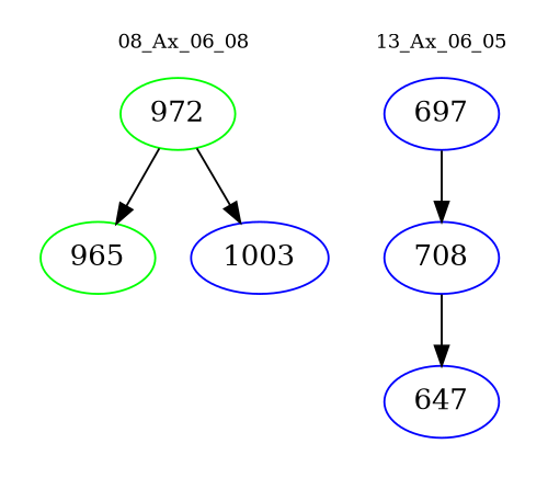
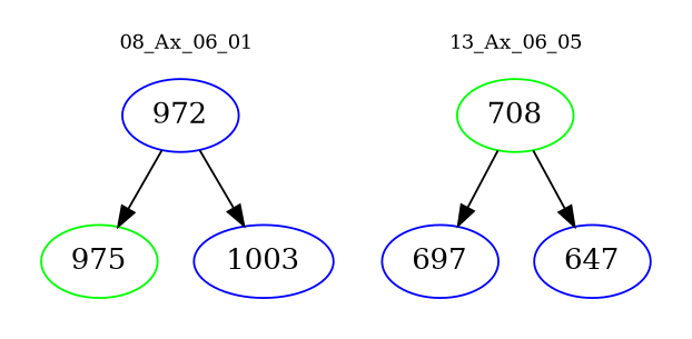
  digraph {
    node [color=blue]
    edge [color=black]
-   n1 [color=green label=972]
-   n2 [color=green label=965]
+   n1 [label=972]
+   n2 [color=green label=975]
    n3 [label=1003]
    n4 [label=697]
    n5 [label=647]
-   n6 [label=708]
+   n6 [color=green label=708]
    subgraph cluster_1 {
      color=white
      fontsize=10
-     label="08_Ax_06_08"
+     label="08_Ax_06_01"
      n1
      n2
      n3
    }
    subgraph cluster_2 {
      color=white
      fontsize=10
      label="13_Ax_06_05"
      n4
      n5
      n6
    }
    n1 -> n2
    n1 -> n3
-   n4 -> n6
+   n6 -> n4
    n6 -> n5
  }
